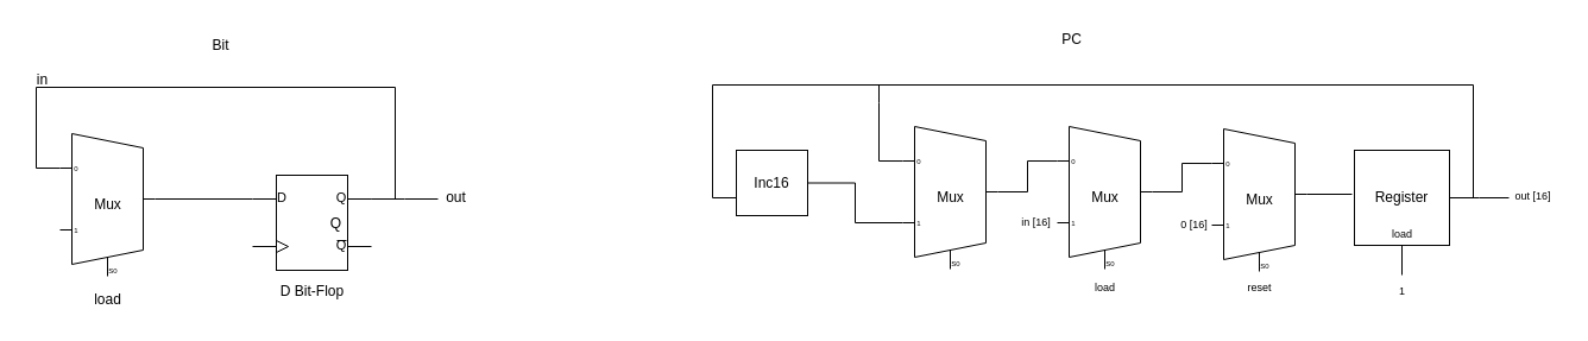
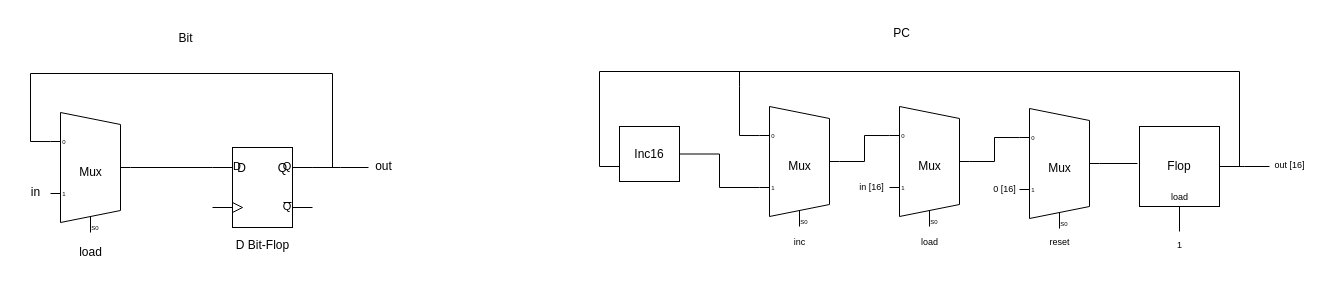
  <mxCell id="0" />
  <mxCell id="1" parent="0" />
  <mxCell id="2" style="edgeStyle=orthogonalEdgeStyle;rounded=0;orthogonalLoop=1;jettySize=auto;html=1;exitX=0;exitY=0.25;exitDx=0;exitDy=0;exitPerimeter=0;entryX=1;entryY=0.5;entryDx=0;entryDy=-5;entryPerimeter=0;startArrow=none;startFill=0;endArrow=none;endFill=0;" parent="1" source="5" target="6" edge="1"><mxGeometry relative="1" as="geometry" /></mxCell>
  <mxCell id="3" style="edgeStyle=orthogonalEdgeStyle;rounded=0;orthogonalLoop=1;jettySize=auto;html=1;exitX=1;exitY=0.25;exitDx=0;exitDy=0;exitPerimeter=0;entryX=0;entryY=0.217;entryDx=0;entryDy=3;entryPerimeter=0;startArrow=none;startFill=0;endArrow=none;endFill=0;" parent="1" source="5" target="6" edge="1"><mxGeometry relative="1" as="geometry"><Array as="points"><mxPoint x="332" y="167" /><mxPoint x="332" y="73" /><mxPoint x="30" y="73" /><mxPoint x="30" y="141" /></Array></mxGeometry></mxCell>
  <mxCell id="4" style="edgeStyle=orthogonalEdgeStyle;rounded=0;orthogonalLoop=1;jettySize=auto;html=1;exitX=1;exitY=0.25;exitDx=0;exitDy=0;exitPerimeter=0;startArrow=none;startFill=0;endArrow=none;endFill=0;" parent="1" source="5" edge="1"><mxGeometry relative="1" as="geometry"><mxPoint x="368" y="167" as="targetPoint" /></mxGeometry></mxCell>
  <mxCell id="5" value="" style="verticalLabelPosition=bottom;shadow=0;dashed=0;align=center;html=1;verticalAlign=top;shape=mxgraph.electrical.logic_gates.d_type_flip-flop;" parent="1" vertex="1"><mxGeometry x="212" y="147" width="100" height="80" as="geometry" /></mxCell>
  <mxCell id="6" value="Mux" style="shadow=0;dashed=0;align=center;html=1;strokeWidth=1;shape=mxgraph.electrical.abstract.mux2;" parent="1" vertex="1"><mxGeometry x="50" y="112" width="80" height="120" as="geometry" /></mxCell>
- <mxCell id="7" value="in" style="text;html=1;align=center;verticalAlign=middle;resizable=0;points=[];autosize=1;strokeColor=none;fillColor=none;" parent="1" vertex="1"><mxGeometry x="20" y="52" width="30" height="30" as="geometry" /></mxCell>
+ <mxCell id="7" value="in" style="text;html=1;align=center;verticalAlign=middle;resizable=0;points=[];autosize=1;strokeColor=none;fillColor=none;" parent="1" vertex="1"><mxGeometry x="20" y="177" width="30" height="30" as="geometry" /></mxCell>
  <mxCell id="8" value="load" style="text;html=1;align=center;verticalAlign=middle;resizable=0;points=[];autosize=1;strokeColor=none;fillColor=none;" parent="1" vertex="1"><mxGeometry x="69.5" y="239" width="41" height="26" as="geometry" /></mxCell>
- <mxCell id="10" value="Q" style="text;html=1;align=center;verticalAlign=middle;resizable=0;points=[];autosize=1;strokeColor=none;fillColor=none;" parent="1" vertex="1"><mxGeometry x="268" y="175" width="27" height="26" as="geometry" /></mxCell>
+ <mxCell id="9" value="D" style="text;html=1;align=center;verticalAlign=middle;resizable=0;points=[];autosize=1;strokeColor=none;fillColor=none;" parent="1" vertex="1"><mxGeometry x="227" y="155" width="27" height="26" as="geometry" /></mxCell>
+ <mxCell id="10" value="Q" style="text;html=1;align=center;verticalAlign=middle;resizable=0;points=[];autosize=1;strokeColor=none;fillColor=none;" parent="1" vertex="1"><mxGeometry x="268" y="155" width="27" height="26" as="geometry" /></mxCell>
  <mxCell id="11" value="D Bit-Flop" style="text;html=1;align=center;verticalAlign=middle;resizable=0;points=[];autosize=1;strokeColor=none;fillColor=none;" parent="1" vertex="1"><mxGeometry x="223.5" y="232" width="77" height="26" as="geometry" /></mxCell>
  <mxCell id="12" value="out" style="text;html=1;align=center;verticalAlign=middle;resizable=0;points=[];autosize=1;strokeColor=none;fillColor=none;" parent="1" vertex="1"><mxGeometry x="365" y="153" width="35" height="26" as="geometry" /></mxCell>
  <mxCell id="13" style="edgeStyle=orthogonalEdgeStyle;rounded=0;orthogonalLoop=1;jettySize=auto;html=1;exitX=1;exitY=0.5;exitDx=0;exitDy=-5;exitPerimeter=0;entryX=0;entryY=0.217;entryDx=0;entryDy=3;entryPerimeter=0;startArrow=none;startFill=0;endArrow=none;endFill=0;" parent="1" source="15" target="17" edge="1"><mxGeometry relative="1" as="geometry" /></mxCell>
  <mxCell id="14" style="edgeStyle=orthogonalEdgeStyle;rounded=0;orthogonalLoop=1;jettySize=auto;html=1;exitX=0;exitY=0.217;exitDx=0;exitDy=3;exitPerimeter=0;fontSize=9;startArrow=none;startFill=0;endArrow=none;endFill=0;" parent="1" source="15" edge="1"><mxGeometry relative="1" as="geometry"><mxPoint x="739" y="71" as="targetPoint" /></mxGeometry></mxCell>
  <mxCell id="15" value="Mux" style="shadow=0;dashed=0;align=center;html=1;strokeWidth=1;shape=mxgraph.electrical.abstract.mux2;" parent="1" vertex="1"><mxGeometry x="759" y="106" width="80" height="120" as="geometry" /></mxCell>
  <mxCell id="16" style="edgeStyle=orthogonalEdgeStyle;rounded=0;orthogonalLoop=1;jettySize=auto;html=1;exitX=1;exitY=0.5;exitDx=0;exitDy=-5;exitPerimeter=0;entryX=0;entryY=0.217;entryDx=0;entryDy=3;entryPerimeter=0;startArrow=none;startFill=0;endArrow=none;endFill=0;" parent="1" source="17" target="19" edge="1"><mxGeometry relative="1" as="geometry" /></mxCell>
  <mxCell id="17" value="Mux" style="shadow=0;dashed=0;align=center;html=1;strokeWidth=1;shape=mxgraph.electrical.abstract.mux2;" parent="1" vertex="1"><mxGeometry x="889" y="106" width="80" height="120" as="geometry" /></mxCell>
  <mxCell id="18" style="edgeStyle=orthogonalEdgeStyle;rounded=0;orthogonalLoop=1;jettySize=auto;html=1;exitX=1;exitY=0.5;exitDx=0;exitDy=-5;exitPerimeter=0;entryX=-0.025;entryY=0.473;entryDx=0;entryDy=0;entryPerimeter=0;startArrow=none;startFill=0;endArrow=none;endFill=0;" parent="1" source="19" target="25" edge="1"><mxGeometry relative="1" as="geometry" /></mxCell>
  <mxCell id="19" value="Mux" style="shadow=0;dashed=0;align=center;html=1;strokeWidth=1;shape=mxgraph.electrical.abstract.mux2;" parent="1" vertex="1"><mxGeometry x="1019" y="108" width="80" height="120" as="geometry" /></mxCell>
  <mxCell id="20" style="edgeStyle=orthogonalEdgeStyle;rounded=0;orthogonalLoop=1;jettySize=auto;html=1;exitX=1;exitY=0.5;exitDx=0;exitDy=0;entryX=0;entryY=0.65;entryDx=0;entryDy=3;entryPerimeter=0;startArrow=none;startFill=0;endArrow=none;endFill=0;" parent="1" source="21" target="15" edge="1"><mxGeometry relative="1" as="geometry" /></mxCell>
  <mxCell id="21" value="Inc16" style="whiteSpace=wrap;html=1;aspect=fixed;" parent="1" vertex="1"><mxGeometry x="619" y="126" width="60" height="55" as="geometry" /></mxCell>
  <mxCell id="22" style="edgeStyle=orthogonalEdgeStyle;rounded=0;orthogonalLoop=1;jettySize=auto;html=1;exitX=0.5;exitY=1;exitDx=0;exitDy=0;startArrow=none;startFill=0;endArrow=none;endFill=0;" parent="1" source="25" edge="1"><mxGeometry relative="1" as="geometry"><mxPoint x="1179" y="231" as="targetPoint" /></mxGeometry></mxCell>
  <mxCell id="23" style="edgeStyle=orthogonalEdgeStyle;rounded=0;orthogonalLoop=1;jettySize=auto;html=1;fontSize=9;startArrow=none;startFill=0;endArrow=none;endFill=0;" parent="1" source="25" edge="1"><mxGeometry relative="1" as="geometry"><mxPoint x="1269" y="166" as="targetPoint" /></mxGeometry></mxCell>
  <mxCell id="24" style="edgeStyle=orthogonalEdgeStyle;rounded=0;orthogonalLoop=1;jettySize=auto;html=1;exitX=1;exitY=0.5;exitDx=0;exitDy=0;entryX=0;entryY=0.5;entryDx=0;entryDy=0;fontSize=9;startArrow=none;startFill=0;endArrow=none;endFill=0;" parent="1" source="25" target="21" edge="1"><mxGeometry relative="1" as="geometry"><Array as="points"><mxPoint x="1239" y="166" /><mxPoint x="1239" y="71" /><mxPoint x="599" y="71" /><mxPoint x="599" y="166" /></Array></mxGeometry></mxCell>
- <mxCell id="25" value="Register" style="whiteSpace=wrap;html=1;aspect=fixed;" parent="1" vertex="1"><mxGeometry x="1139" y="126" width="80" height="80" as="geometry" /></mxCell>
+ <mxCell id="25" value="Flop" style="whiteSpace=wrap;html=1;aspect=fixed;" parent="1" vertex="1"><mxGeometry x="1139" y="126" width="80" height="80" as="geometry" /></mxCell>
  <mxCell id="26" value="Bit" style="text;html=1;align=center;verticalAlign=middle;resizable=0;points=[];autosize=1;strokeColor=none;fillColor=none;" parent="1" vertex="1"><mxGeometry x="169" y="25" width="32" height="26" as="geometry" /></mxCell>
  <mxCell id="27" value="PC" style="text;html=1;align=center;verticalAlign=middle;resizable=0;points=[];autosize=1;strokeColor=none;fillColor=none;" parent="1" vertex="1"><mxGeometry x="883" y="20" width="35" height="26" as="geometry" /></mxCell>
  <mxCell id="28" value="load" style="text;html=1;align=center;verticalAlign=middle;resizable=0;points=[];autosize=1;strokeColor=none;fillColor=none;fontSize=9;" parent="1" vertex="1"><mxGeometry x="1159" y="187" width="40" height="20" as="geometry" /></mxCell>
  <mxCell id="29" value="1" style="text;html=1;align=center;verticalAlign=middle;resizable=0;points=[];autosize=1;strokeColor=none;fillColor=none;fontSize=9;" parent="1" vertex="1"><mxGeometry x="1164" y="235" width="30" height="20" as="geometry" /></mxCell>
  <mxCell id="30" value="in [16]" style="text;html=1;align=center;verticalAlign=middle;resizable=0;points=[];autosize=1;strokeColor=none;fillColor=none;fontSize=9;" parent="1" vertex="1"><mxGeometry x="846" y="177" width="50" height="20" as="geometry" /></mxCell>
+ <mxCell id="31" value="inc" style="text;html=1;align=center;verticalAlign=middle;resizable=0;points=[];autosize=1;strokeColor=none;fillColor=none;fontSize=9;" parent="1" vertex="1"><mxGeometry x="779" y="232" width="40" height="20" as="geometry" /></mxCell>
  <mxCell id="32" value="load" style="text;html=1;align=center;verticalAlign=middle;resizable=0;points=[];autosize=1;strokeColor=none;fillColor=none;fontSize=9;" parent="1" vertex="1"><mxGeometry x="909" y="232" width="40" height="20" as="geometry" /></mxCell>
  <mxCell id="33" value="reset" style="text;html=1;align=center;verticalAlign=middle;resizable=0;points=[];autosize=1;strokeColor=none;fillColor=none;fontSize=9;" parent="1" vertex="1"><mxGeometry x="1039" y="232" width="40" height="20" as="geometry" /></mxCell>
  <mxCell id="34" value="0 [16]" style="text;html=1;align=center;verticalAlign=middle;resizable=0;points=[];autosize=1;strokeColor=none;fillColor=none;fontSize=9;" parent="1" vertex="1"><mxGeometry x="979" y="179" width="50" height="20" as="geometry" /></mxCell>
  <mxCell id="35" value="out [16]" style="text;html=1;align=center;verticalAlign=middle;resizable=0;points=[];autosize=1;strokeColor=none;fillColor=none;fontSize=9;" parent="1" vertex="1"><mxGeometry x="1264" y="155" width="50" height="20" as="geometry" /></mxCell>
